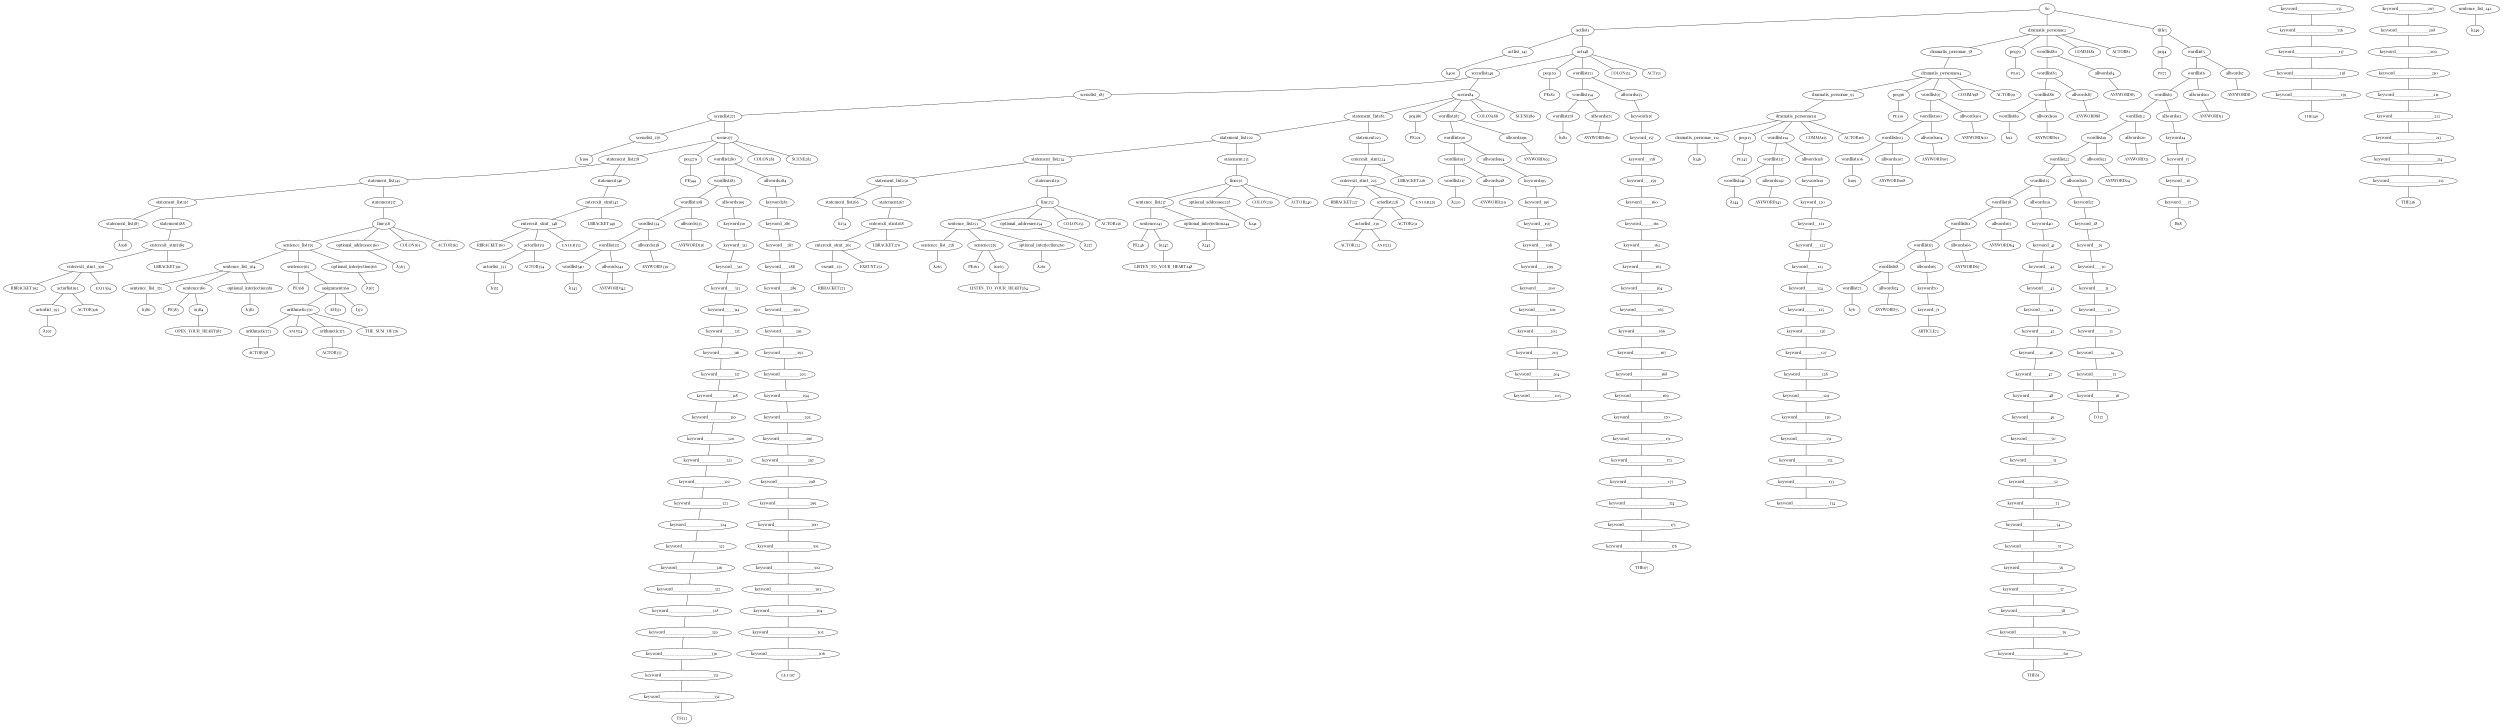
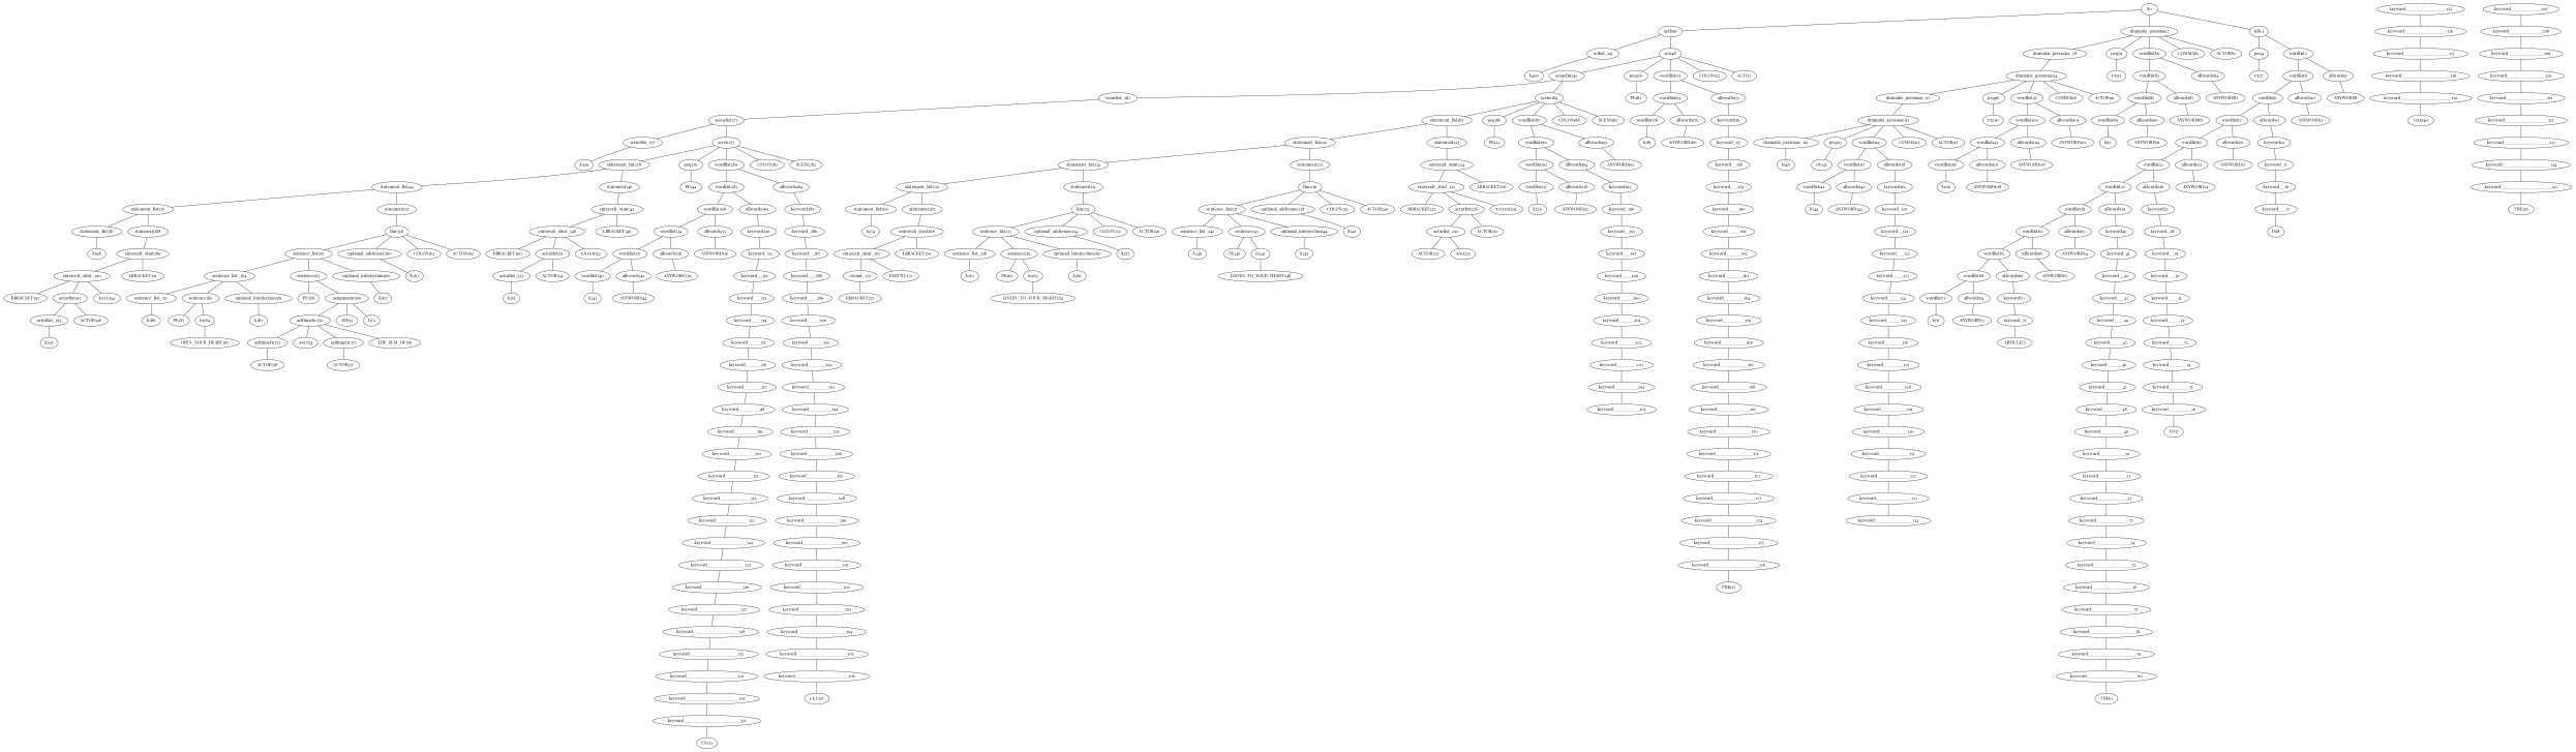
  strict graph {
    fontname="Playfair Display"
    node [fontname="Playfair Display"]
    edge [fontname="Playfair Display"]
    S0
    actlist1
    dramatis_personae2
    title3
    actlist_147
    act148
    dramatis_personae_78
    peq79
    wordlist80
    COMMA81
    ACTOR82
    peq4
    wordlist5
    "λ400"
    scenelist149
    peq150
    wordlist151
    COLON152
    ACT153
    dramatis_personae94
    PE93
    wordlist83
    allwords84
    PE77
    wordlist6
    allwords7
    wordlist9
    allwords10
    ANYWORD8
    wordlist12
    allwords13
    ANYWORD11
    wordlist19
    allwords20
    keyword14
    wordlist22
    allwords23
    ANYWORD21
    keyword_15
    keyword__16
    keyword___17
    IS18
    wordlist25
    allwords26
    ANYWORD24
    wordlist38
    allwords39
    keyword27
    wordlist62
    allwords63
    keyword40
    keyword_28
    keyword__29
    keyword___30
    keyword____31
    keyword_____32
    keyword______33
    keyword_______34
    keyword________35
    keyword_________36
    TO37
    wordlist65
    allwords66
    ANYWORD64
    keyword_41
    keyword__42
    keyword___43
    keyword____44
    keyword_____45
    keyword______46
    keyword_______47
    keyword________48
    keyword_________49
    keyword__________50
    keyword___________51
    keyword____________52
    keyword_____________53
    keyword______________54
    keyword_______________55
    keyword________________56
    keyword_________________57
    keyword__________________58
    keyword___________________59
    keyword____________________60
    THE61
    wordlist68
    allwords69
    ANYWORD67
    wordlist73
    allwords74
    keyword70
    "λ76"
    ANYWORD75
    keyword_71
    ARTICLE72
    dramatis_personae_95
    peq96
    wordlist97
    COMMA98
    ACTOR99
    wordlist86
    allwords87
    ANYWORD85
    wordlist89
    allwords90
    ANYWORD88
    "λ92"
    ANYWORD91
    dramatis_personae111
    PE110
    wordlist100
    allwords101
    dramatis_personae_112
    peq113
    wordlist114
    COMMA115
    ACTOR116
-   wordlist103
+   wordlist103 [label=wordlist143]
    allwords104
    ANYWORD102
    wordlist106
    allwords107
    ANYWORD105
    "λ109"
    ANYWORD108
    "λ146"
    PE145
    wordlist117
    allwords118
    wordlist141
    allwords142
    keyword119
    "λ144"
    ANYWORD143
    keyword_120
    keyword__121
    keyword___122
    keyword____123
    keyword_____124
    keyword______125
    keyword_______126
    keyword________127
    keyword_________128
    keyword__________129
    keyword___________130
    keyword____________131
    keyword_____________132
    keyword______________133
    keyword_______________134
    keyword________________135
    keyword_________________136
    keyword__________________137
    keyword___________________138
    keyword____________________139
    THE140
    scenelist_183
    scene184
    PE182
    wordlist154
    allwords155
    scenelist275
    statement_list185
    peq186
    wordlist187
    COLON188
    SCENE189
    wordlist178
    allwords179
    keyword156
    "λ181"
    ANYWORD180
    keyword_157
    keyword__158
    keyword___159
    keyword____160
    keyword_____161
    keyword______162
    keyword_______163
    keyword________164
    keyword_________165
    keyword__________166
    keyword___________167
    keyword____________168
    keyword_____________169
    keyword______________170
    keyword_______________171
    keyword________________172
    keyword_________________173
    keyword__________________174
    keyword___________________175
    keyword____________________176
    THE177
    scenelist_276
    scene277
    statement_list222
    statement223
    PE221
    wordlist190
    allwords191
    statement_list234
    statement235
    enterexit_stmt224
    wordlist193
    allwords194
    ANYWORD192
    wordlist217
    allwords218
    keyword195
    "λ220"
    ANYWORD219
    keyword_196
    keyword__197
    keyword___198
    keyword____199
    keyword_____200
    keyword______201
    keyword_______202
    keyword________203
    keyword_________204
    keyword__________205
    keyword____________207
    keyword_____________208
    keyword______________209
    keyword_______________210
    keyword________________211
    keyword_________________212
    keyword__________________213
    keyword___________________214
    keyword____________________215
    THE216
    statement_list250
    statement251
    line236
    enterexit_stmt_225
    LBRACKET226
    RBRACKET227
    actorlist228
    ENTER229
    actorlist_230
    ACTOR231
    ACTOR232
    AND233
    statement_list266
    statement267
    line252
    sentence_list237
    optional_addressee238
    COLON239
    ACTOR240
    sentence_list_242
    sentence243
    optional_interjection244
    "λ241"
    "λ249"
    PE246
    io247
    "λ245"
    LISTEN_TO_YOUR_HEART248
    "λ274"
    enterexit_stmt268
    sentence_list253
    optional_addressee254
    COLON255
    ACTOR256
    sentence_list_258
    sentence259
    optional_interjection260
    "λ257"
    "λ265"
    PE262
    io263
    "λ261"
    LISTEN_TO_YOUR_HEART264
    enterexit_stmt_269
    LBRACKET270
    exeunt_271
    EXEUNT272
    RBRACKET273
    "λ399"
    statement_list278
    peq279
    wordlist280
    COLON281
    SCENE282
    statement_list345
    statement346
    PE344
    wordlist283
    allwords284
    statement_list356
    statement357
    enterexit_stmt347
    wordlist308
    allwords309
    keyword285
    wordlist334
    allwords335
    keyword310
    keyword_286
    keyword__287
    keyword___288
    keyword____289
    keyword_____290
    keyword______291
    keyword_______292
    keyword________293
    keyword_________294
    keyword__________295
    keyword___________296
    keyword____________297
    keyword_____________298
    keyword______________299
    keyword_______________300
    keyword________________301
    keyword_________________302
    keyword__________________303
    keyword___________________304
    keyword____________________305
    keyword_____________________306
    LET307
    wordlist337
    allwords338
    ANYWORD336
    keyword_311
    keyword__312
    keyword___313
    keyword____314
    keyword_____315
    keyword______316
    keyword_______317
    keyword________318
    keyword_________319
    keyword__________320
    keyword___________321
    keyword____________322
    keyword_____________323
    keyword______________324
    keyword_______________325
    keyword________________326
    keyword_________________327
    keyword__________________328
    keyword___________________329
    keyword____________________330
-   keyword_____________________331
+   keyword_____________________331 [label=keyword_____________________931]
    keyword______________________332
    US333
    wordlist340
    allwords341
    ANYWORD339
    "λ343"
    ANYWORD342
    statement_list387
    statement388
    line358
    enterexit_stmt_348
    LBRACKET349
    n357 [label=RBRACKET360]
    actorlist351
    ENTER352
    actorlist_353
    ACTOR354
    "λ355"
    "λ398"
    enterexit_stmt389
    sentence_list359
    optional_addressee360
    COLON361
    ACTOR362
    sentence_list_364
    sentence365
    optional_interjection366
    "λ363"
    sentence_list_379
    sentence380
    optional_interjection381
    PE368
    assignment369
    "λ367"
    "λ386"
    PE383
    io384
    "λ382"
    arithmetic370
    AM371
    I372
    arithmetic373
    AND374
    arithmetic375
    THE_SUM_OF376
    ACTOR378
    ACTOR377
    OPEN_YOUR_HEART385
    enterexit_stmt_390
    LBRACKET391
    RBRACKET392
    actorlist393
    EXIT394
    actorlist_395
    ACTOR396
    "λ397"
    S0 -- actlist1
    S0 -- dramatis_personae2
    S0 -- title3
    actlist1 -- actlist_147
    actlist1 -- act148
    dramatis_personae2 -- dramatis_personae_78
    dramatis_personae2 -- peq79
    dramatis_personae2 -- wordlist80
    dramatis_personae2 -- COMMA81
    dramatis_personae2 -- ACTOR82
    title3 -- peq4
    title3 -- wordlist5
    actlist_147 -- "λ400"
    act148 -- scenelist149
    act148 -- peq150
    act148 -- wordlist151
    act148 -- COLON152
    act148 -- ACT153
    dramatis_personae_78 -- dramatis_personae94
    peq79 -- PE93
    wordlist80 -- wordlist83
    wordlist80 -- allwords84
    peq4 -- PE77
    wordlist5 -- wordlist6
    wordlist5 -- allwords7
    scenelist149 -- scenelist_183
    scenelist149 -- scene184
    peq150 -- PE182
    wordlist151 -- wordlist154
    wordlist151 -- allwords155
    dramatis_personae94 -- dramatis_personae_95
    dramatis_personae94 -- peq96
    dramatis_personae94 -- wordlist97
    dramatis_personae94 -- COMMA98
    dramatis_personae94 -- ACTOR99
    wordlist83 -- wordlist86
    wordlist83 -- allwords87
    allwords84 -- ANYWORD85
    wordlist6 -- wordlist9
    wordlist6 -- allwords10
    allwords7 -- ANYWORD8
    wordlist9 -- wordlist12
    wordlist9 -- allwords13
    allwords10 -- ANYWORD11
    wordlist12 -- wordlist19
    wordlist12 -- allwords20
    allwords13 -- keyword14
    wordlist19 -- wordlist22
    wordlist19 -- allwords23
    allwords20 -- ANYWORD21
    keyword14 -- keyword_15
    wordlist22 -- wordlist25
    wordlist22 -- allwords26
    allwords23 -- ANYWORD24
    keyword_15 -- keyword__16
    keyword__16 -- keyword___17
    keyword___17 -- IS18
    wordlist25 -- wordlist38
    wordlist25 -- allwords39
    allwords26 -- keyword27
    wordlist38 -- wordlist62
    wordlist38 -- allwords63
    allwords39 -- keyword40
    keyword27 -- keyword_28
    wordlist62 -- wordlist65
    wordlist62 -- allwords66
    allwords63 -- ANYWORD64
    keyword40 -- keyword_41
    keyword_28 -- keyword__29
    keyword__29 -- keyword___30
    keyword___30 -- keyword____31
    keyword____31 -- keyword_____32
    keyword_____32 -- keyword______33
    keyword______33 -- keyword_______34
    keyword_______34 -- keyword________35
    keyword________35 -- keyword_________36
    keyword_________36 -- TO37
    wordlist65 -- wordlist68
    wordlist65 -- allwords69
    allwords66 -- ANYWORD67
    keyword_41 -- keyword__42
    keyword__42 -- keyword___43
    keyword___43 -- keyword____44
    keyword____44 -- keyword_____45
    keyword_____45 -- keyword______46
    keyword______46 -- keyword_______47
    keyword_______47 -- keyword________48
    keyword________48 -- keyword_________49
    keyword_________49 -- keyword__________50
    keyword__________50 -- keyword___________51
    keyword___________51 -- keyword____________52
    keyword____________52 -- keyword_____________53
    keyword_____________53 -- keyword______________54
    keyword______________54 -- keyword_______________55
    keyword_______________55 -- keyword________________56
    keyword________________56 -- keyword_________________57
    keyword_________________57 -- keyword__________________58
    keyword__________________58 -- keyword___________________59
    keyword___________________59 -- keyword____________________60
    keyword____________________60 -- THE61
    wordlist68 -- wordlist73
    wordlist68 -- allwords74
    allwords69 -- keyword70
    wordlist73 -- "λ76"
    allwords74 -- ANYWORD75
    keyword70 -- keyword_71
    keyword_71 -- ARTICLE72
    dramatis_personae_95 -- dramatis_personae111
    peq96 -- PE110
    wordlist97 -- wordlist100
    wordlist97 -- allwords101
    wordlist86 -- wordlist89
    wordlist86 -- allwords90
    allwords87 -- ANYWORD88
    wordlist89 -- "λ92"
    allwords90 -- ANYWORD91
    dramatis_personae111 -- dramatis_personae_112
    dramatis_personae111 -- peq113
    dramatis_personae111 -- wordlist114
    dramatis_personae111 -- COMMA115
    dramatis_personae111 -- ACTOR116
    wordlist100 -- wordlist103
    wordlist100 -- allwords104
    allwords101 -- ANYWORD102
    dramatis_personae_112 -- "λ146"
    peq113 -- PE145
    wordlist114 -- wordlist117
    wordlist114 -- allwords118
    wordlist103 -- wordlist106
    wordlist103 -- allwords107
    allwords104 -- ANYWORD105
    wordlist106 -- "λ109"
    allwords107 -- ANYWORD108
    wordlist117 -- wordlist141
    wordlist117 -- allwords142
    allwords118 -- keyword119
    wordlist141 -- "λ144"
    allwords142 -- ANYWORD143
    keyword119 -- keyword_120
    keyword_120 -- keyword__121
    keyword__121 -- keyword___122
    keyword___122 -- keyword____123
    keyword____123 -- keyword_____124
    keyword_____124 -- keyword______125
    keyword______125 -- keyword_______126
    keyword_______126 -- keyword________127
    keyword________127 -- keyword_________128
    keyword_________128 -- keyword__________129
    keyword__________129 -- keyword___________130
    keyword___________130 -- keyword____________131
    keyword____________131 -- keyword_____________132
    keyword_____________132 -- keyword______________133
    keyword______________133 -- keyword_______________134
    keyword________________135 -- keyword_________________136
    keyword_________________136 -- keyword__________________137
    keyword__________________137 -- keyword___________________138
    keyword___________________138 -- keyword____________________139
    keyword____________________139 -- THE140
    scenelist_183 -- scenelist275
    scene184 -- statement_list185
    scene184 -- peq186
    scene184 -- wordlist187
    scene184 -- COLON188
    scene184 -- SCENE189
    wordlist154 -- wordlist178
    wordlist154 -- allwords179
    allwords155 -- keyword156
    scenelist275 -- scenelist_276
    scenelist275 -- scene277
    statement_list185 -- statement_list222
    statement_list185 -- statement223
    peq186 -- PE221
    wordlist187 -- wordlist190
    wordlist187 -- allwords191
    wordlist178 -- "λ181"
    allwords179 -- ANYWORD180
    keyword156 -- keyword_157
    keyword_157 -- keyword__158
    keyword__158 -- keyword___159
    keyword___159 -- keyword____160
    keyword____160 -- keyword_____161
    keyword_____161 -- keyword______162
    keyword______162 -- keyword_______163
    keyword_______163 -- keyword________164
    keyword________164 -- keyword_________165
    keyword_________165 -- keyword__________166
    keyword__________166 -- keyword___________167
    keyword___________167 -- keyword____________168
    keyword____________168 -- keyword_____________169
    keyword_____________169 -- keyword______________170
    keyword______________170 -- keyword_______________171
    keyword_______________171 -- keyword________________172
    keyword________________172 -- keyword_________________173
    keyword_________________173 -- keyword__________________174
    keyword__________________174 -- keyword___________________175
    keyword___________________175 -- keyword____________________176
    keyword____________________176 -- THE177
    scenelist_276 -- "λ399"
    scene277 -- statement_list278
    scene277 -- peq279
    scene277 -- wordlist280
    scene277 -- COLON281
    scene277 -- SCENE282
    statement_list222 -- statement_list234
    statement_list222 -- statement235
    statement223 -- enterexit_stmt224
    wordlist190 -- wordlist193
    wordlist190 -- allwords194
    allwords191 -- ANYWORD192
    statement_list234 -- statement_list250
    statement_list234 -- statement251
    statement235 -- line236
    enterexit_stmt224 -- enterexit_stmt_225
    enterexit_stmt224 -- LBRACKET226
    wordlist193 -- wordlist217
    wordlist193 -- allwords218
    allwords194 -- keyword195
    wordlist217 -- "λ220"
    allwords218 -- ANYWORD219
    keyword195 -- keyword_196
    keyword_196 -- keyword__197
    keyword__197 -- keyword___198
    keyword___198 -- keyword____199
    keyword____199 -- keyword_____200
    keyword_____200 -- keyword______201
    keyword______201 -- keyword_______202
    keyword_______202 -- keyword________203
    keyword________203 -- keyword_________204
    keyword_________204 -- keyword__________205
    keyword____________207 -- keyword_____________208
    keyword_____________208 -- keyword______________209
    keyword______________209 -- keyword_______________210
    keyword_______________210 -- keyword________________211
    keyword________________211 -- keyword_________________212
    keyword_________________212 -- keyword__________________213
    keyword__________________213 -- keyword___________________214
    keyword___________________214 -- keyword____________________215
    keyword____________________215 -- THE216
    statement_list250 -- statement_list266
    statement_list250 -- statement267
    statement251 -- line252
    line236 -- sentence_list237
    line236 -- optional_addressee238
    line236 -- COLON239
    line236 -- ACTOR240
    enterexit_stmt_225 -- RBRACKET227
    enterexit_stmt_225 -- actorlist228
    enterexit_stmt_225 -- ENTER229
    actorlist228 -- actorlist_230
    actorlist228 -- ACTOR231
    actorlist_230 -- ACTOR232
    actorlist_230 -- AND233
    statement_list266 -- "λ274"
    statement267 -- enterexit_stmt268
    line252 -- sentence_list253
    line252 -- optional_addressee254
    line252 -- COLON255
    line252 -- ACTOR256
+   sentence_list237 -- sentence_list_242
    sentence_list237 -- sentence243
    sentence_list237 -- optional_interjection244
    optional_addressee238 -- "λ241"
    sentence_list_242 -- "λ249"
    sentence243 -- PE246
    sentence243 -- io247
    optional_interjection244 -- "λ245"
    io247 -- LISTEN_TO_YOUR_HEART248
    enterexit_stmt268 -- enterexit_stmt_269
    enterexit_stmt268 -- LBRACKET270
    sentence_list253 -- sentence_list_258
    sentence_list253 -- sentence259
    sentence_list253 -- optional_interjection260
    optional_addressee254 -- "λ257"
    sentence_list_258 -- "λ265"
    sentence259 -- PE262
    sentence259 -- io263
    optional_interjection260 -- "λ261"
    io263 -- LISTEN_TO_YOUR_HEART264
    enterexit_stmt_269 -- exeunt_271
    enterexit_stmt_269 -- EXEUNT272
    exeunt_271 -- RBRACKET273
    statement_list278 -- statement_list345
    statement_list278 -- statement346
    peq279 -- PE344
    wordlist280 -- wordlist283
    wordlist280 -- allwords284
    statement_list345 -- statement_list356
    statement_list345 -- statement357
    statement346 -- enterexit_stmt347
    wordlist283 -- wordlist308
    wordlist283 -- allwords309
    allwords284 -- keyword285
    statement_list356 -- statement_list387
    statement_list356 -- statement388
    statement357 -- line358
    enterexit_stmt347 -- enterexit_stmt_348
    enterexit_stmt347 -- LBRACKET349
    wordlist308 -- wordlist334
    wordlist308 -- allwords335
    allwords309 -- keyword310
    keyword285 -- keyword_286
    wordlist334 -- wordlist337
    wordlist334 -- allwords338
    allwords335 -- ANYWORD336
    keyword310 -- keyword_311
    keyword_286 -- keyword__287
    keyword__287 -- keyword___288
    keyword___288 -- keyword____289
    keyword____289 -- keyword_____290
    keyword_____290 -- keyword______291
    keyword______291 -- keyword_______292
    keyword_______292 -- keyword________293
    keyword________293 -- keyword_________294
    keyword_________294 -- keyword__________295
    keyword__________295 -- keyword___________296
    keyword___________296 -- keyword____________297
    keyword____________297 -- keyword_____________298
    keyword_____________298 -- keyword______________299
    keyword______________299 -- keyword_______________300
    keyword_______________300 -- keyword________________301
    keyword________________301 -- keyword_________________302
    keyword_________________302 -- keyword__________________303
    keyword__________________303 -- keyword___________________304
    keyword___________________304 -- keyword____________________305
    keyword____________________305 -- keyword_____________________306
    keyword_____________________306 -- LET307
    wordlist337 -- wordlist340
    wordlist337 -- allwords341
    allwords338 -- ANYWORD339
    keyword_311 -- keyword__312
    keyword__312 -- keyword___313
    keyword___313 -- keyword____314
    keyword____314 -- keyword_____315
    keyword_____315 -- keyword______316
    keyword______316 -- keyword_______317
    keyword_______317 -- keyword________318
    keyword________318 -- keyword_________319
    keyword_________319 -- keyword__________320
    keyword__________320 -- keyword___________321
    keyword___________321 -- keyword____________322
    keyword____________322 -- keyword_____________323
    keyword_____________323 -- keyword______________324
    keyword______________324 -- keyword_______________325
    keyword_______________325 -- keyword________________326
    keyword________________326 -- keyword_________________327
    keyword_________________327 -- keyword__________________328
    keyword__________________328 -- keyword___________________329
    keyword___________________329 -- keyword____________________330
    keyword____________________330 -- keyword_____________________331
    keyword_____________________331 -- keyword______________________332
    keyword______________________332 -- US333
    wordlist340 -- "λ343"
    allwords341 -- ANYWORD342
    statement_list387 -- "λ398"
    statement388 -- enterexit_stmt389
    line358 -- sentence_list359
    line358 -- optional_addressee360
    line358 -- COLON361
    line358 -- ACTOR362
    enterexit_stmt_348 -- n357
    enterexit_stmt_348 -- actorlist351
    enterexit_stmt_348 -- ENTER352
    actorlist351 -- actorlist_353
    actorlist351 -- ACTOR354
    actorlist_353 -- "λ355"
    enterexit_stmt389 -- enterexit_stmt_390
    enterexit_stmt389 -- LBRACKET391
    sentence_list359 -- sentence_list_364
    sentence_list359 -- sentence365
    sentence_list359 -- optional_interjection366
    optional_addressee360 -- "λ363"
    sentence_list_364 -- sentence_list_379
    sentence_list_364 -- sentence380
    sentence_list_364 -- optional_interjection381
    sentence365 -- PE368
    sentence365 -- assignment369
    optional_interjection366 -- "λ367"
    sentence_list_379 -- "λ386"
    sentence380 -- PE383
    sentence380 -- io384
    optional_interjection381 -- "λ382"
    assignment369 -- arithmetic370
    assignment369 -- AM371
    assignment369 -- I372
    io384 -- OPEN_YOUR_HEART385
    arithmetic370 -- arithmetic373
    arithmetic370 -- AND374
    arithmetic370 -- arithmetic375
    arithmetic370 -- THE_SUM_OF376
    arithmetic373 -- ACTOR378
    arithmetic375 -- ACTOR377
    enterexit_stmt_390 -- RBRACKET392
    enterexit_stmt_390 -- actorlist393
    enterexit_stmt_390 -- EXIT394
    actorlist393 -- actorlist_395
    actorlist393 -- ACTOR396
    actorlist_395 -- "λ397"
  }
